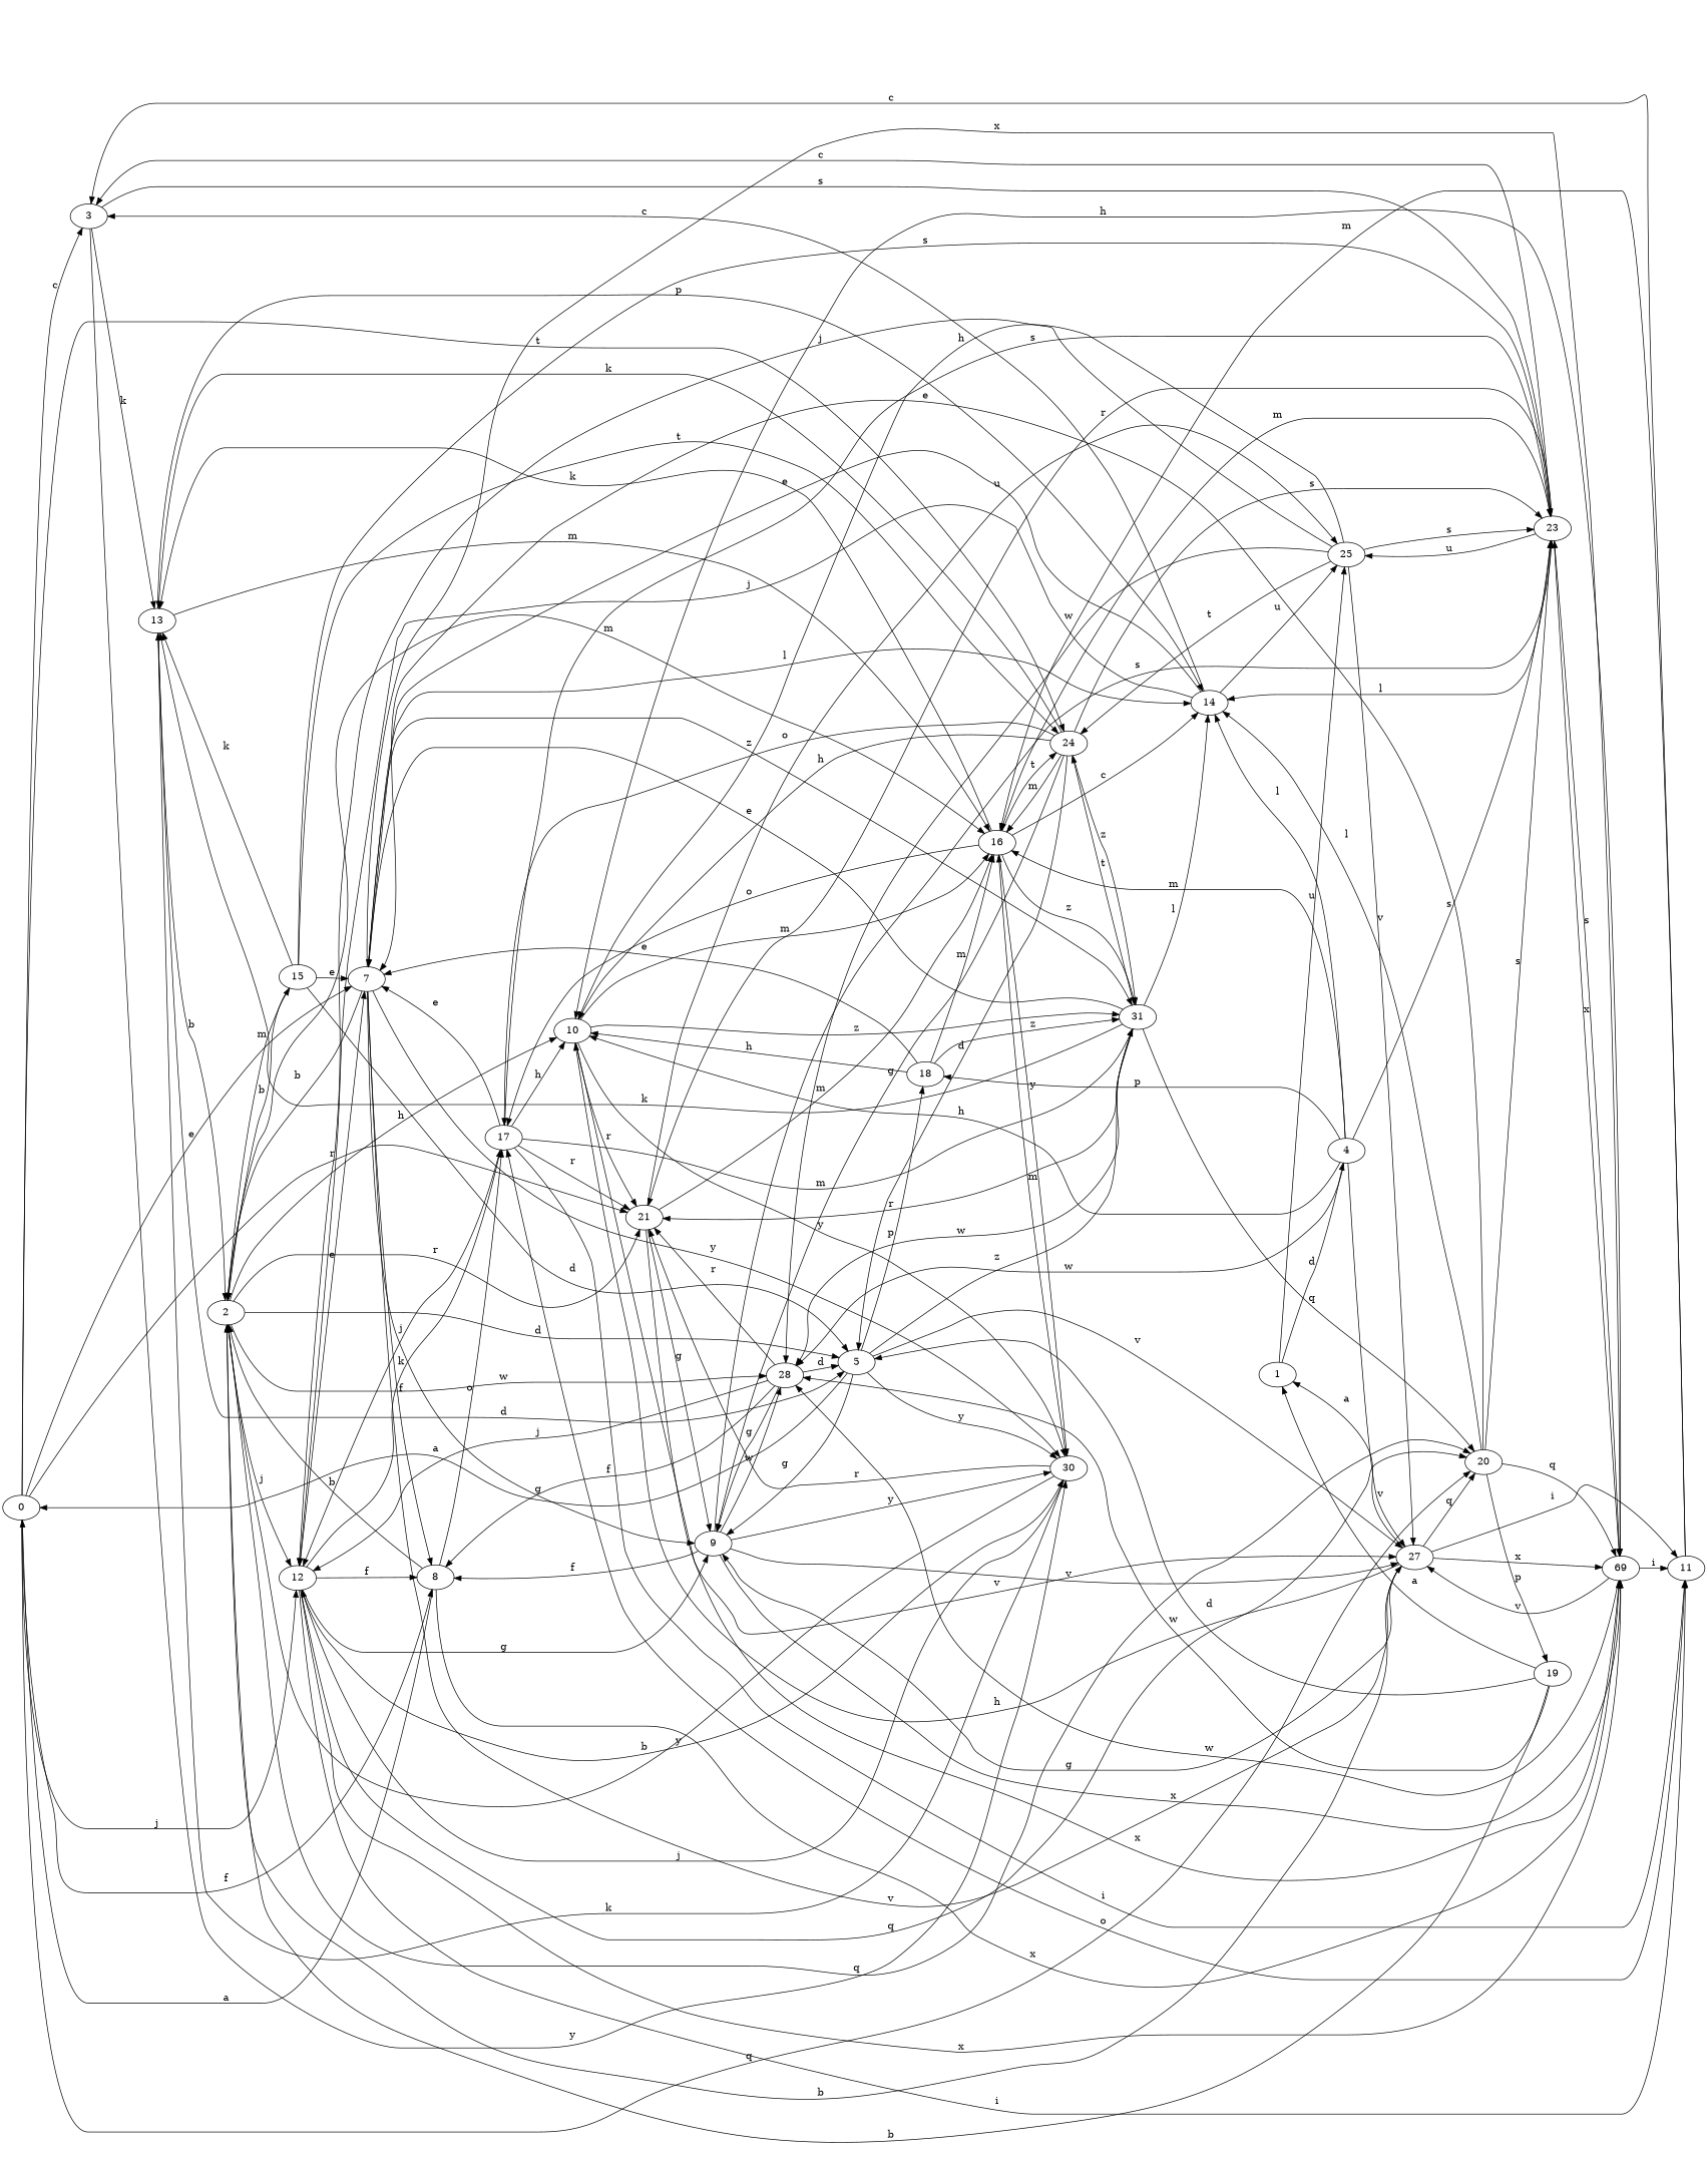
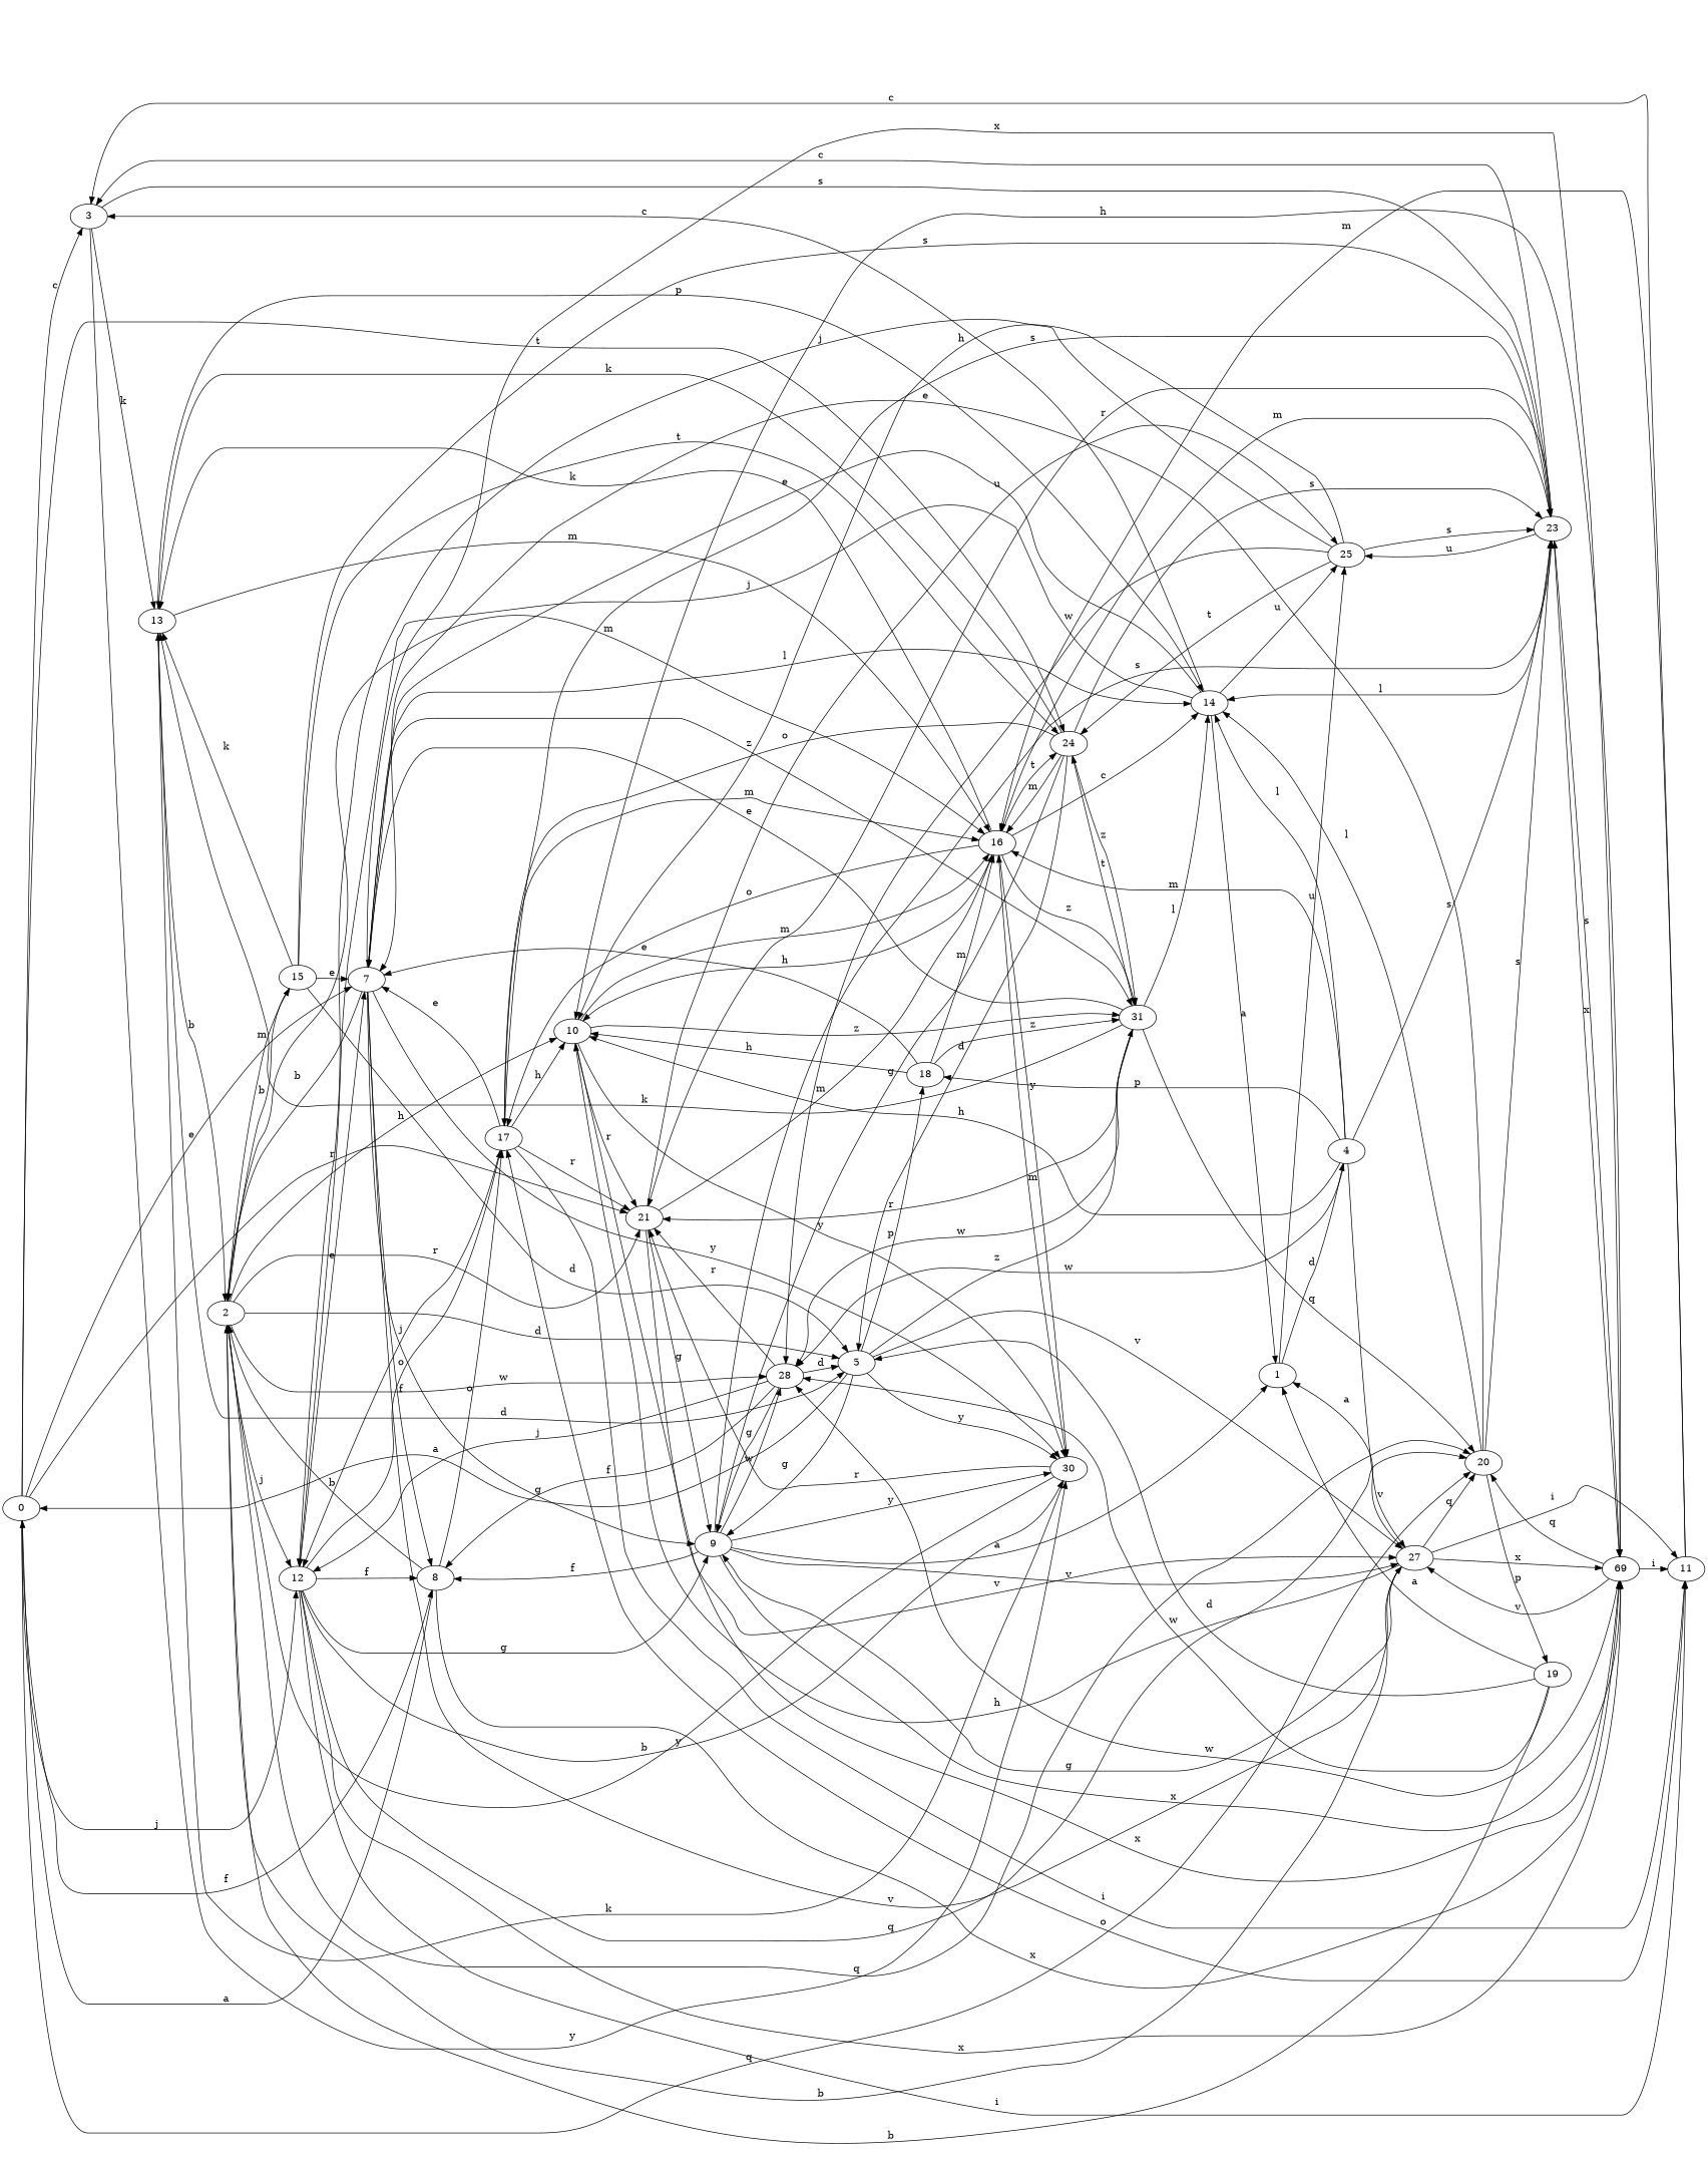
  strict digraph {
    rankdir=LR
    0
    3
    7
    8
    12
    20
    21
    24
    13
    23
    30
    2
    14
    27
    9
    31
    n17 [label=69]
    17
    11
    19
    25
    16
    5
    1
    4
    10
    28
    18
    15
    0 -> 3 [label=c]
    0 -> 7 [label=e]
    0 -> 8 [label=f]
    0 -> 12 [label=j]
    0 -> 20 [label=q]
    0 -> 21 [label=r]
    0 -> 24 [label=t]
    3 -> 13 [label=k]
    3 -> 23 [label=s]
    3 -> 30 [label=y]
    7 -> 8 [label=f]
    7 -> 30 [label=y]
    7 -> 2 [label=b]
    7 -> 14 [label=l]
    7 -> 27 [label=v]
    7 -> 9 [label=g]
    7 -> 31 [label=z]
    7 -> n17 [label=x]
    8 -> 0 [label=a]
    8 -> 2 [label=b]
    8 -> n17 [label=x]
    8 -> 17 [label=o]
    12 -> 7 [label=e]
    12 -> 8 [label=f]
    12 -> 20 [label=q]
    12 -> 30 [label=y]
    12 -> 9 [label=g]
    12 -> n17 [label=x]
-   12 -> 17 [label=k]
+   12 -> 17 [label=o]
    12 -> 11 [label=i]
    20 -> 7 [label=e]
    20 -> 23 [label=s]
    20 -> 14 [label=l]
    20 -> 19 [label=p]
    21 -> 9 [label=g]
    21 -> n17 [label=x]
    21 -> 25 [label=u]
    21 -> 16 [label=m]
    24 -> 13 [label=k]
    24 -> 23 [label=s]
    24 -> 9 [label=g]
    24 -> 31 [label=z]
    24 -> 17 [label=o]
    24 -> 16 [label=m]
    24 -> 5 [label=d]
    13 -> 2 [label=b]
    13 -> 14 [label=p]
    13 -> 16 [label=m]
    13 -> 5 [label=d]
    23 -> 3 [label=c]
    23 -> 21 [label=r]
    23 -> 14 [label=l]
    23 -> n17 [label=x]
    23 -> 25 [label=u]
    23 -> 16 [label=m]
-   30 -> 12 [label=j]
    30 -> 21 [label=r]
    30 -> 13 [label=k]
    30 -> 2 [label=b]
    30 -> 16 [label=m]
    2 -> 12 [label=j]
    2 -> 20 [label=q]
    2 -> 21 [label=r]
    2 -> 16 [label=m]
    2 -> 5 [label=d]
    2 -> 10 [label=h]
    2 -> 28 [label=w]
    2 -> 15 [label=m]
    14 -> 3 [label=c]
    14 -> 7 [label=e]
    14 -> 12 [label=j]
    14 -> 25 [label=u]
+   14 -> 1 [label=a]
    27 -> 20 [label=q]
    27 -> 2 [label=b]
    27 -> 9 [label=g]
    27 -> n17 [label=x]
    27 -> 11 [label=i]
    27 -> 1 [label=a]
    27 -> 10 [label=h]
    9 -> 8 [label=f]
    9 -> 23 [label=s]
    9 -> 30 [label=y]
    9 -> 27 [label=v]
    9 -> n17 [label=x]
+   9 -> 1 [label=a]
    9 -> 28 [label=w]
    31 -> 7 [label=e]
    31 -> 20 [label=q]
    31 -> 21 [label=r]
    31 -> 24 [label=t]
    31 -> 13 [label=k]
    31 -> 14 [label=l]
    31 -> 28 [label=w]
-   20 -> n17 [label=q]
+   n17 -> 20 [label=q]
    n17 -> 23 [label=s]
    n17 -> 27 [label=v]
    n17 -> 11 [label=i]
    n17 -> 10 [label=h]
    n17 -> 28 [label=w]
    17 -> 7 [label=e]
    17 -> 12 [label=j]
    17 -> 21 [label=r]
    17 -> 23 [label=s]
    17 -> 11 [label=i]
-   17 -> 31 [label=m]
+   17 -> 16 [label=m]
    17 -> 10 [label=h]
    11 -> 3 [label=c]
    11 -> 17 [label=o]
    11 -> 16 [label=m]
    19 -> 2 [label=b]
    19 -> 5 [label=d]
    19 -> 1 [label=a]
    19 -> 28 [label=w]
    25 -> 12 [label=j]
    25 -> 24 [label=t]
    25 -> 23 [label=s]
-   25 -> 27 [label=v]
    25 -> 10 [label=h]
    25 -> 28 [label=w]
    16 -> 24 [label=t]
    16 -> 13 [label=k]
    16 -> 30 [label=y]
    16 -> 14 [label=c]
    16 -> 31 [label=z]
    16 -> 17 [label=o]
-   24 -> 10 [label=h]
+   16 -> 10 [label=h]
    5 -> 0 [label=a]
    5 -> 30 [label=y]
    5 -> 27 [label=v]
    5 -> 9 [label=g]
    5 -> 31 [label=z]
    5 -> 18 [label=p]
    1 -> 25 [label=u]
    1 -> 4 [label=d]
    4 -> 23 [label=s]
    4 -> 14 [label=l]
    4 -> 27 [label=v]
    4 -> 16 [label=m]
    4 -> 10 [label=h]
    4 -> 28 [label=w]
    4 -> 18 [label=p]
    10 -> 21 [label=r]
    10 -> 30 [label=y]
    10 -> 27 [label=v]
    10 -> 31 [label=z]
    10 -> 16 [label=m]
    28 -> 8 [label=f]
    28 -> 12 [label=j]
    28 -> 21 [label=r]
    28 -> 9 [label=g]
    28 -> 5 [label=d]
    18 -> 7 [label=e]
    18 -> 31 [label=z]
    18 -> 16 [label=m]
    18 -> 10 [label=h]
    15 -> 7 [label=e]
    15 -> 24 [label=t]
    15 -> 13 [label=k]
    15 -> 23 [label=s]
    15 -> 2 [label=b]
    15 -> 5 [label=d]
  }
